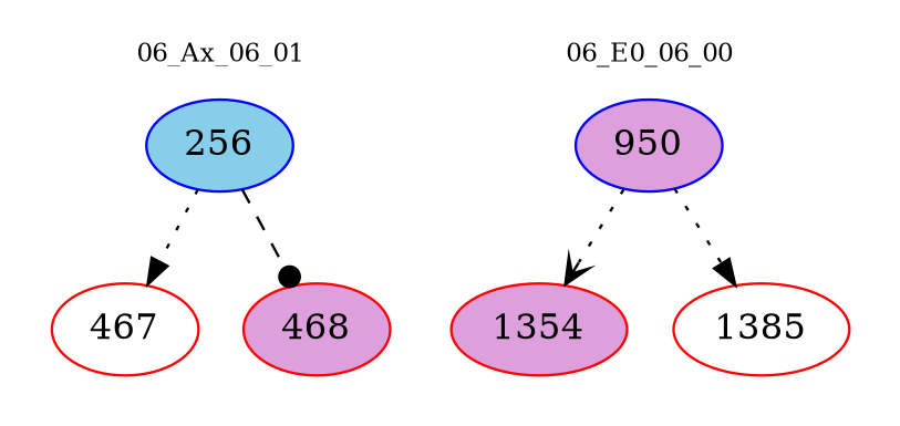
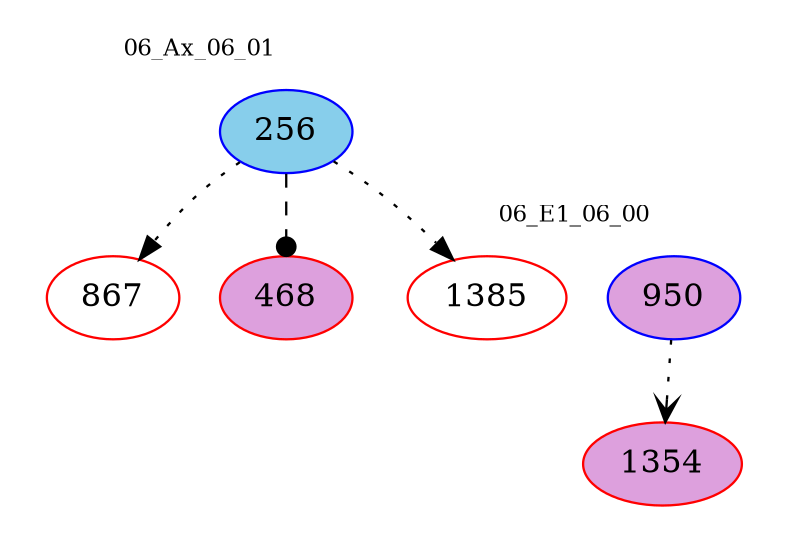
  digraph {
    node [color=red fillcolor=plum style=filled]
    edge [arrowhead=normal color=black style=dotted]
    n1 [color=blue fillcolor=skyblue label=256]
-   n2 [fillcolor=white label=467]
+   n2 [fillcolor=white label=867]
    n3 [label=468]
    n4 [color=blue label=950]
    n5 [label=1354]
    n6 [fillcolor=white label=1385]
    subgraph cluster_1 {
      color=white
      fontsize=10
      label="06_Ax_06_01"
      n1
      n2
      n3
    }
    subgraph cluster_2 {
      color=white
      fontsize=10
-     label="06_E0_06_00"
+     label="06_E1_06_00"
      n4
      n5
      n6
    }
    n1 -> n2
    n1 -> n3 [arrowhead=dot style=dashed]
    n4 -> n5 [arrowhead=vee]
-   n4 -> n6
+   n1 -> n6
  }
